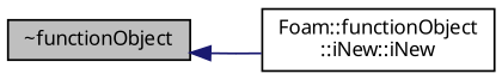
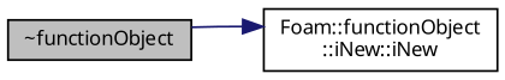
  digraph {
    rankdir=LR
    fontname="Noto Sans"
    node [color=black fontname="Noto Sans" fontsize=10 shape=record]
    n1 [fillcolor=grey75 fontcolor=black height=0.2 label="~functionObject" style=filled width=0.4]
    n2 [height=0.2 label="Foam::functionObject\l::iNew::iNew" width=0.4]
-   n1 -> n2 [color=midnightblue dir=back fontname="Noto Sans" fontsize=10 labelfontname=FreeSans labelfontsize=10 style=solid]
+   n2 -> n1 [color=midnightblue dir=back fontname="Noto Sans" fontsize=10 labelfontname=FreeSans labelfontsize=10 style=solid]
  }
